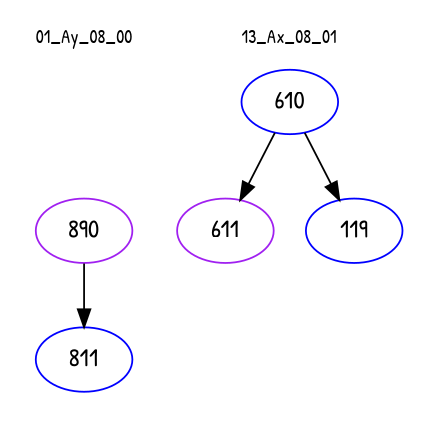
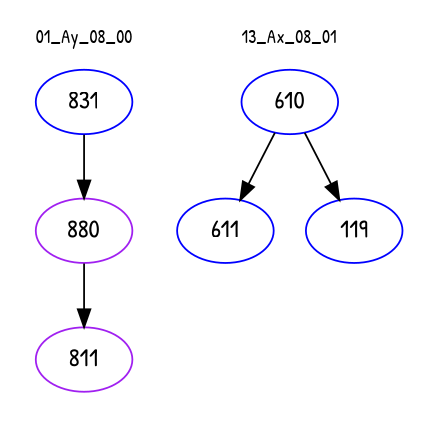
  digraph {
    fontname="Patrick Hand"
    node [color=blue fontname="Patrick Hand"]
    edge [color=black fontname="Patrick Hand"]
-   n2 [label=811]
-   n3 [color=purple label=890]
+   n1 [label=831]
+   n2 [color=purple label=811]
+   n3 [color=purple label=880]
    n4 [label=610]
-   n5 [color=purple label=611]
+   n5 [label=611]
    n6 [label=119]
    subgraph cluster_1 {
      color=white
      fontsize=10
      label="01_Ay_08_00"
+     n1
      n2
      n3
    }
    subgraph cluster_2 {
      color=white
      fontsize=10
      label="13_Ax_08_01"
      n4
      n5
      n6
    }
+   n1 -> n3
    n3 -> n2
    n4 -> n5
    n4 -> n6
  }
